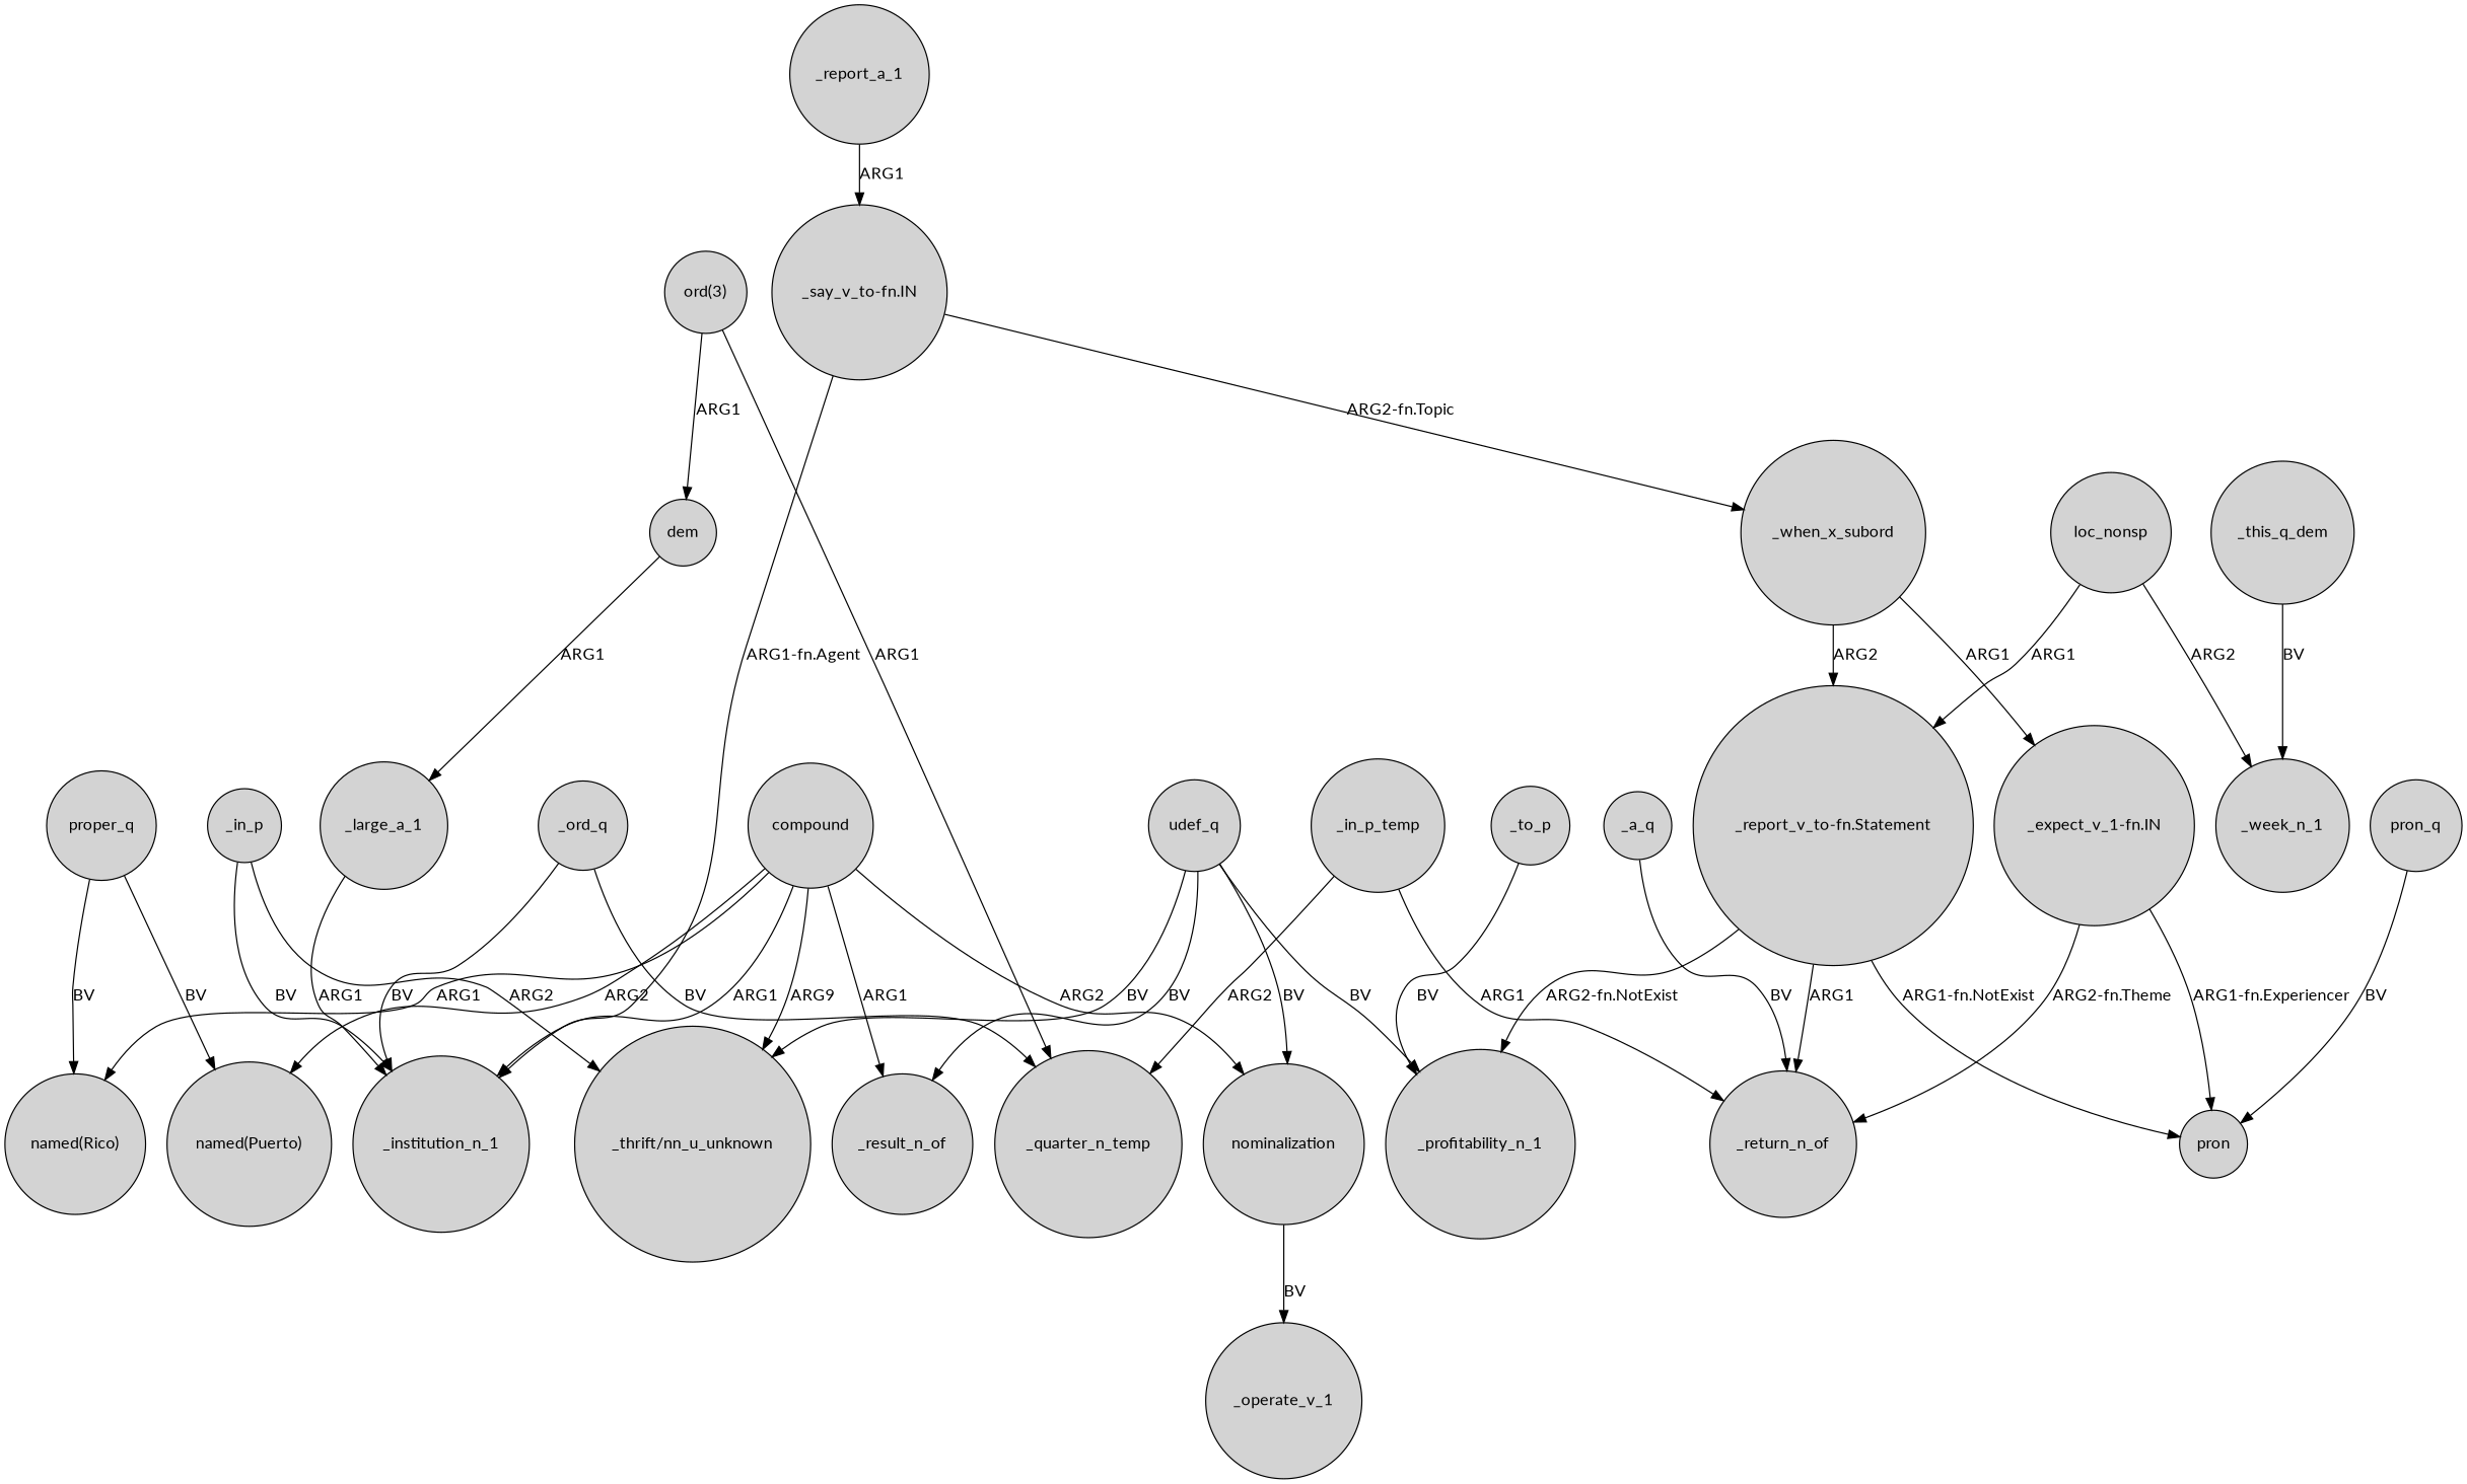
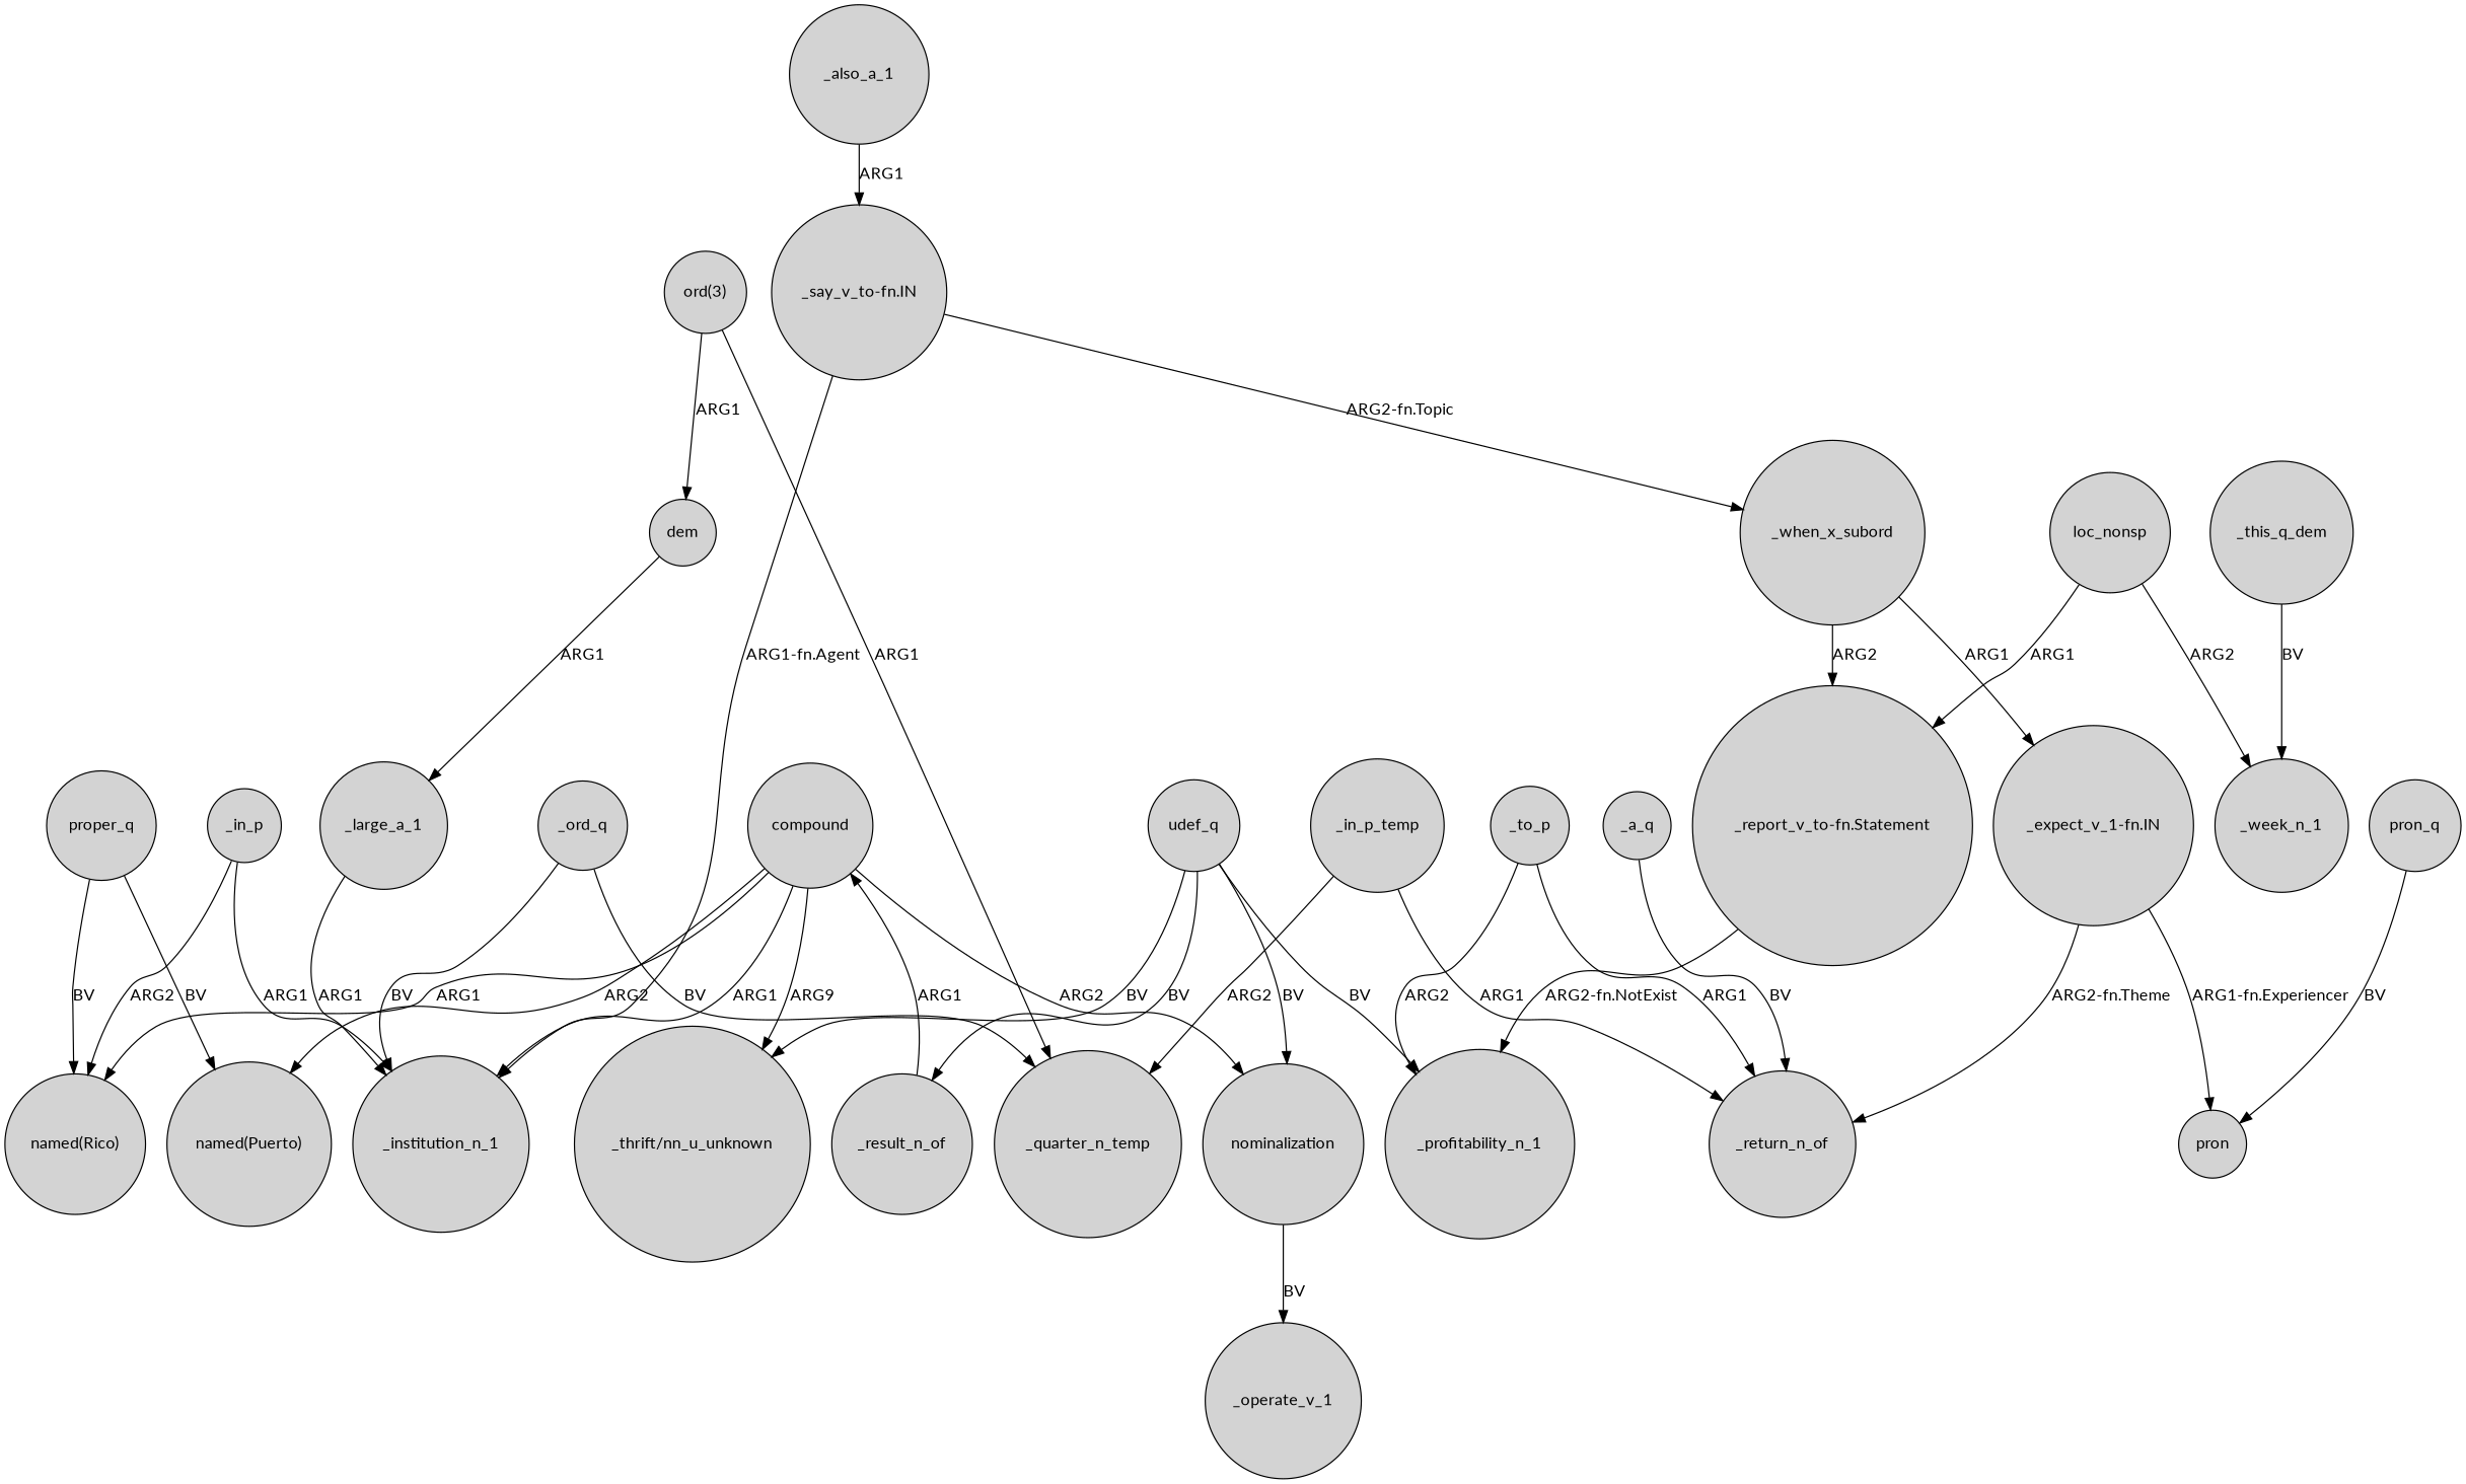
  digraph {
    fontname=Lato
    node [fontname=Lato shape=circle style=filled]
    edge [fontname=Lato]
    n1 [label=dem]
    _large_a_1
    _institution_n_1
    _in_p
    "named(Rico)"
    proper_q
    "named(Puerto)"
    compound
    "_thrift/nn_u_unknown"
    nominalization
    _result_n_of
    _operate_v_1
-   _also_a_1 [label=_report_a_1]
+   _also_a_1
    "_say_v_to-fn.IN"
    _when_x_subord
    "_report_v_to-fn.Statement"
    "_expect_v_1-fn.IN"
    _to_p
    _return_n_of
    _profitability_n_1
    n21 [label=_ord_q]
    _quarter_n_temp
    loc_nonsp
    _week_n_1
    pron
    "ord(3)"
    _in_p_temp
    _a_q
    n29 [label=pron_q]
    _this_q_dem
    udef_q
    n1 -> _large_a_1 [label=ARG1]
    _large_a_1 -> _institution_n_1 [label=ARG1]
-   _in_p -> _institution_n_1 [label=BV]
-   _in_p -> "_thrift/nn_u_unknown" [label=ARG2]
+   _in_p -> _institution_n_1 [label=ARG1]
+   _in_p -> "named(Rico)" [label=ARG2]
    proper_q -> "named(Rico)" [label=BV]
    proper_q -> "named(Puerto)" [label=BV]
    compound -> _institution_n_1 [label=ARG1]
    compound -> "named(Rico)" [label=ARG1]
    compound -> "named(Puerto)" [label=ARG2]
    compound -> "_thrift/nn_u_unknown" [label=ARG9]
    compound -> nominalization [label=ARG2]
-   compound -> _result_n_of [label=ARG1]
+   _result_n_of -> compound [label=ARG1]
    nominalization -> _operate_v_1 [label=BV]
    _also_a_1 -> "_say_v_to-fn.IN" [label=ARG1]
    "_say_v_to-fn.IN" -> _institution_n_1 [label="ARG1-fn.Agent"]
    "_say_v_to-fn.IN" -> _when_x_subord [label="ARG2-fn.Topic"]
    _when_x_subord -> "_report_v_to-fn.Statement" [label=ARG2]
    _when_x_subord -> "_expect_v_1-fn.IN" [label=ARG1]
    "_report_v_to-fn.Statement" -> _profitability_n_1 [label="ARG2-fn.NotExist"]
-   "_report_v_to-fn.Statement" -> pron [label="ARG1-fn.NotExist"]
    "_expect_v_1-fn.IN" -> _return_n_of [label="ARG2-fn.Theme"]
    "_expect_v_1-fn.IN" -> pron [label="ARG1-fn.Experiencer"]
-   "_report_v_to-fn.Statement" -> _return_n_of [label=ARG1]
-   _to_p -> _profitability_n_1 [label=BV]
+   _to_p -> _return_n_of [label=ARG1]
+   _to_p -> _profitability_n_1 [label=ARG2]
    n21 -> _institution_n_1 [label=BV]
    n21 -> _quarter_n_temp [label=BV]
    loc_nonsp -> "_report_v_to-fn.Statement" [label=ARG1]
    loc_nonsp -> _week_n_1 [label=ARG2]
    "ord(3)" -> n1 [label=ARG1]
    "ord(3)" -> _quarter_n_temp [label=ARG1]
    _in_p_temp -> _return_n_of [label=ARG1]
    _in_p_temp -> _quarter_n_temp [label=ARG2]
    _a_q -> _return_n_of [label=BV]
    n29 -> pron [label=BV]
    _this_q_dem -> _week_n_1 [label=BV]
    udef_q -> "_thrift/nn_u_unknown" [label=BV]
    udef_q -> nominalization [label=BV]
    udef_q -> _result_n_of [label=BV]
    udef_q -> _profitability_n_1 [label=BV]
  }
